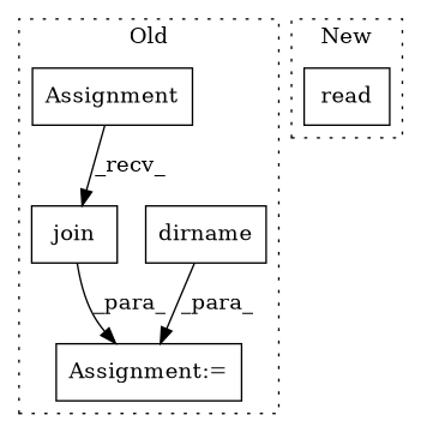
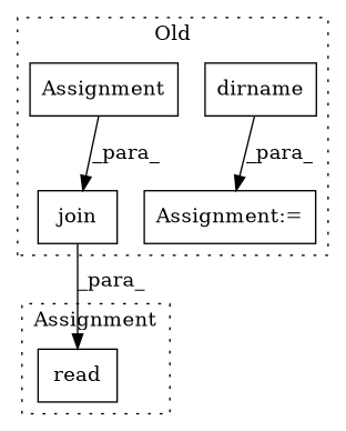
  digraph {
    node [a=32 shape=box]
    n1 [l="5,1" label=join s="2413,2450"]
    n2 [a=7 l=1 label="Assignment:=" s=2404]
    n3 [l="8,1" label=dirname s="2093,2127"]
    n4 [a=22 l=7 label=Assignment s=2405]
    n5 [l=6 label=read s=2476]
    subgraph cluster_1 {
      label=Old
      style=dotted
      n1
      n2
      n3
      n4
    }
    subgraph cluster_2 {
-     label=New
+     label=Assignment
      style=dotted
      n5
    }
-   n1 -> n2 [label=_para_]
+   n1 -> n5 [label=_para_]
    n3 -> n2 [label=_para_]
-   n4 -> n1 [label=_recv_]
+   n4 -> n1 [label=_para_]
  }
